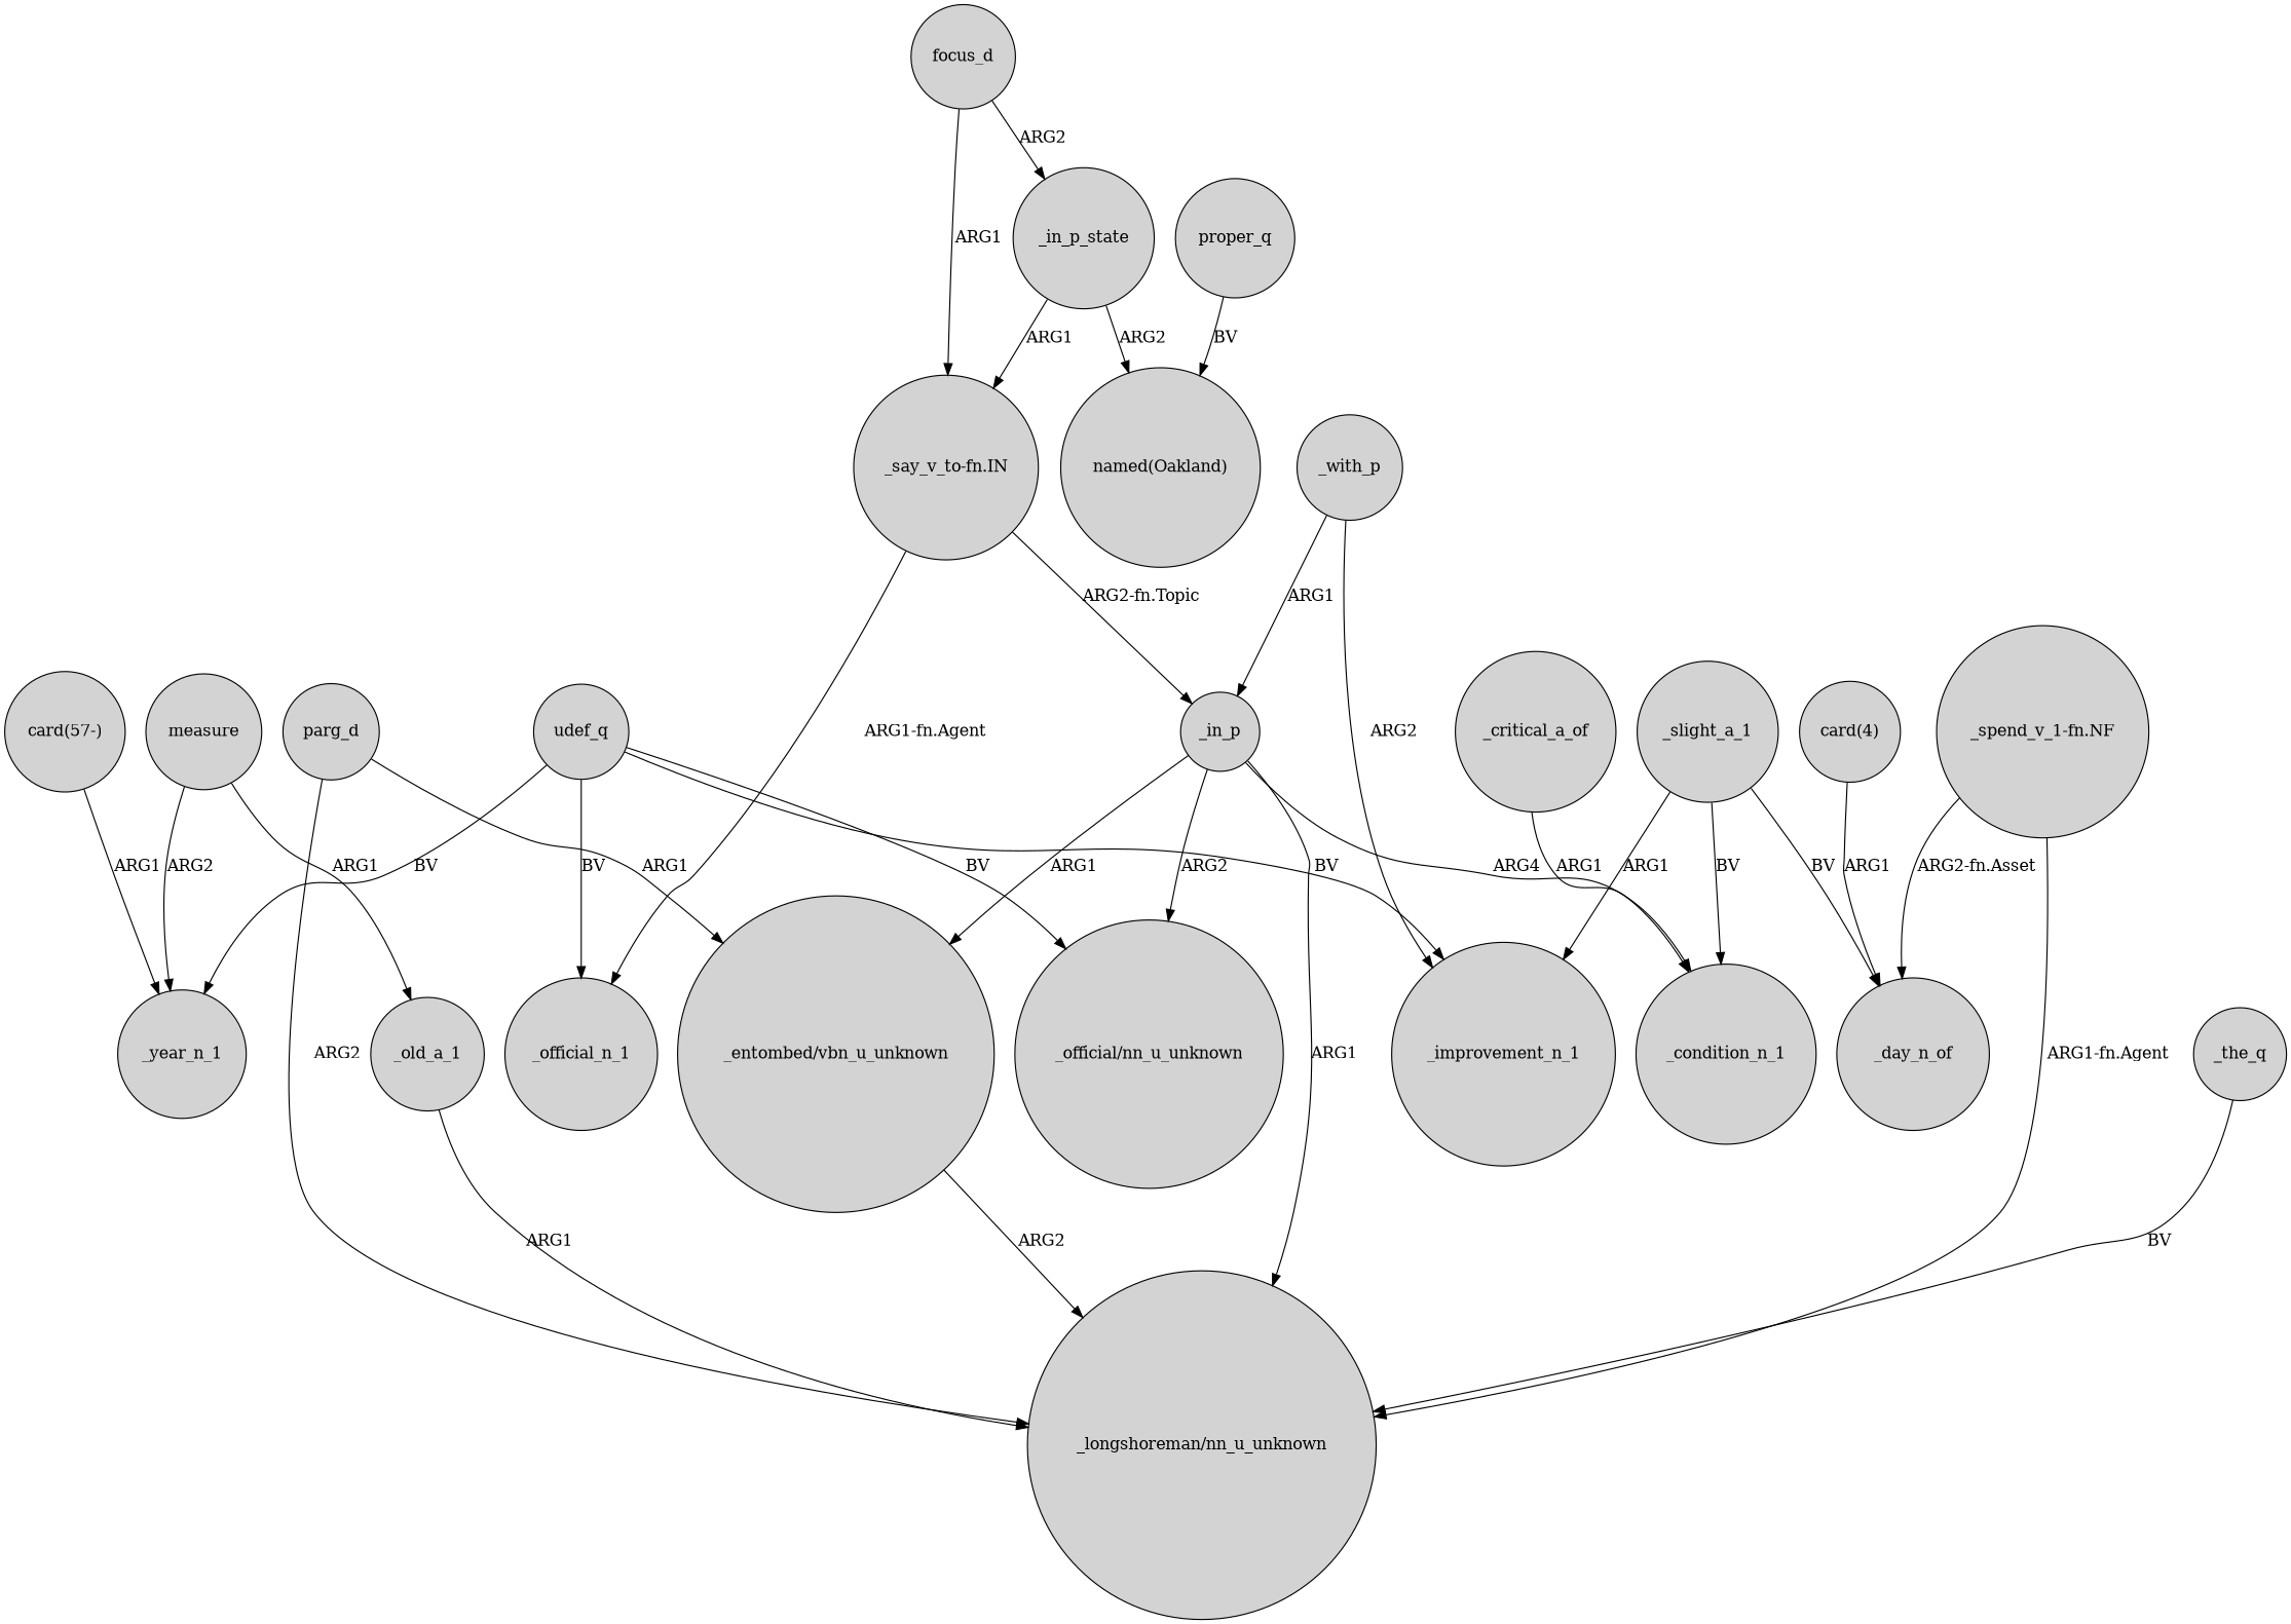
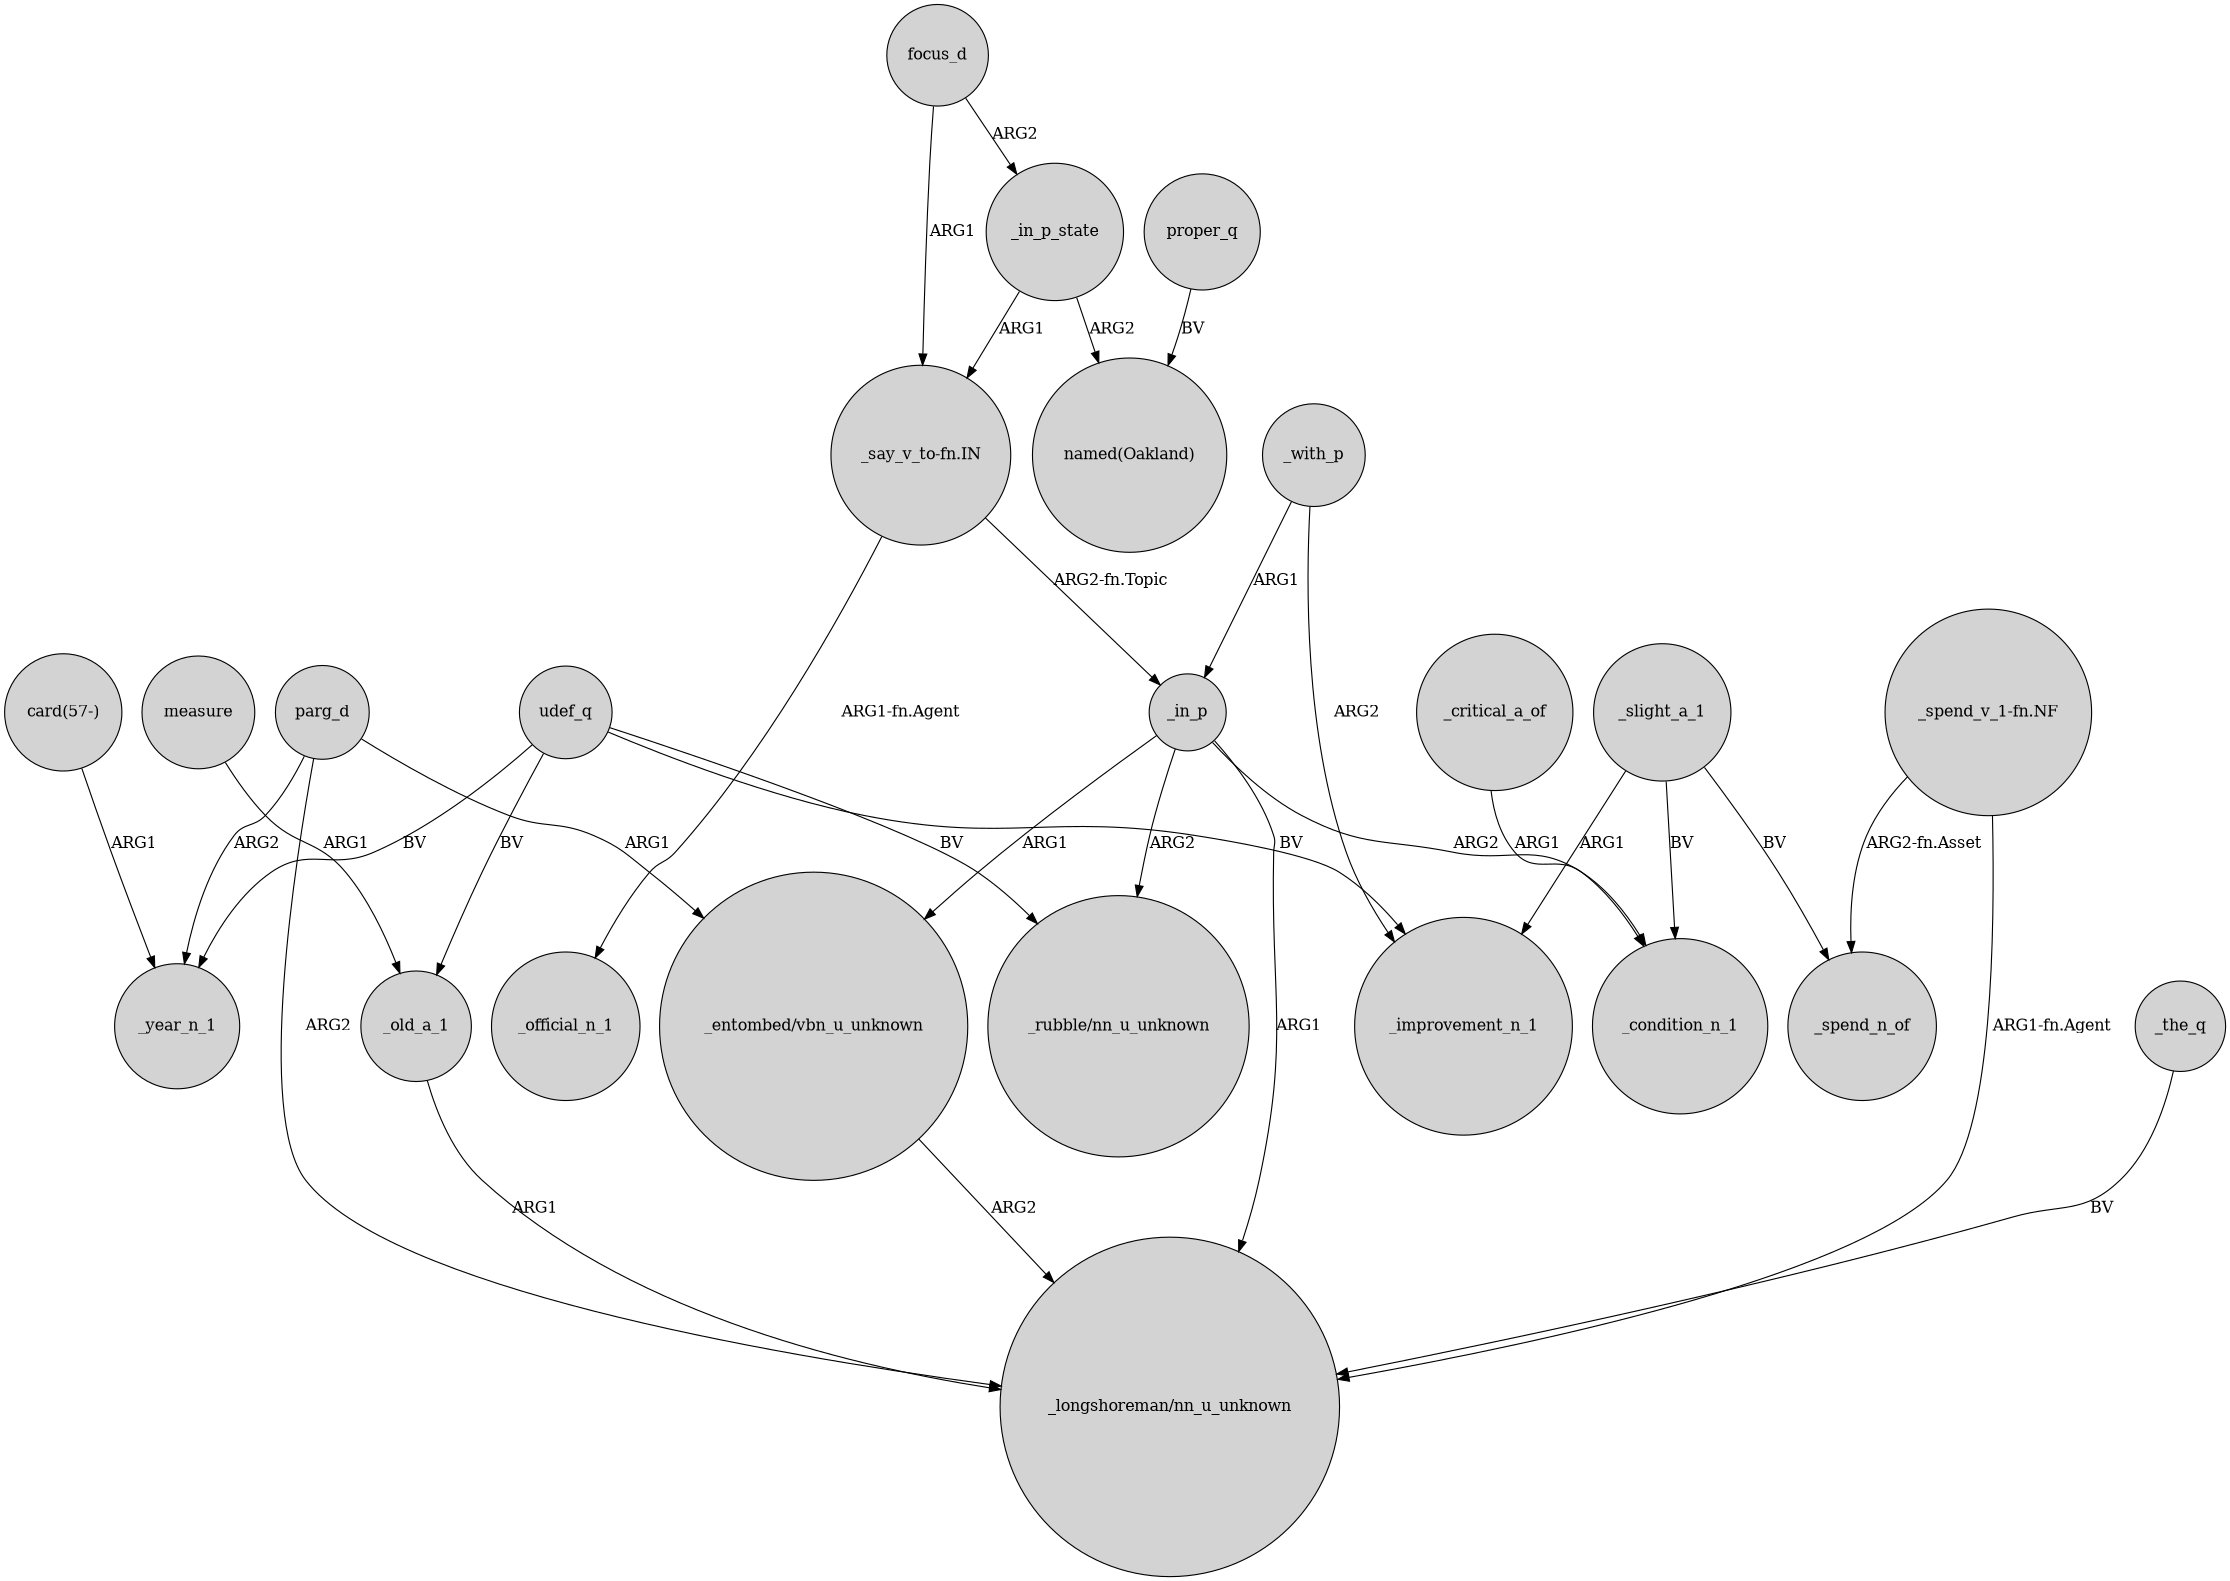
  digraph {
    node [shape=circle style=filled]
    "_say_v_to-fn.IN"
    _in_p
    _official_n_1
    "_entombed/vbn_u_unknown"
    "_longshoreman/nn_u_unknown"
    _condition_n_1
-   "_rubble/nn_u_unknown" [label="_official/nn_u_unknown"]
+   "_rubble/nn_u_unknown"
    _in_p_state
    "named(Oakland)"
    measure
    _year_n_1
    _old_a_1
    focus_d
    parg_d
    udef_q
    _improvement_n_1
-   "card(4)"
-   _day_n_of
+   _day_n_of [label=_spend_n_of]
    "card(57-)"
    "_spend_v_1-fn.NF"
    _with_p
    _critical_a_of
    proper_q
    _slight_a_1
    _the_q
    "_say_v_to-fn.IN" -> _in_p [label="ARG2-fn.Topic"]
    "_say_v_to-fn.IN" -> _official_n_1 [label="ARG1-fn.Agent"]
    _in_p -> "_entombed/vbn_u_unknown" [label=ARG1]
    _in_p -> "_longshoreman/nn_u_unknown" [label=ARG1]
-   _in_p -> _condition_n_1 [label=ARG4]
+   _in_p -> _condition_n_1 [label=ARG2]
    _in_p -> "_rubble/nn_u_unknown" [label=ARG2]
    "_entombed/vbn_u_unknown" -> "_longshoreman/nn_u_unknown" [label=ARG2]
    _in_p_state -> "_say_v_to-fn.IN" [label=ARG1]
    _in_p_state -> "named(Oakland)" [label=ARG2]
-   measure -> _year_n_1 [label=ARG2]
+   parg_d -> _year_n_1 [label=ARG2]
    measure -> _old_a_1 [label=ARG1]
    _old_a_1 -> "_longshoreman/nn_u_unknown" [label=ARG1]
    focus_d -> "_say_v_to-fn.IN" [label=ARG1]
    focus_d -> _in_p_state [label=ARG2]
    parg_d -> "_entombed/vbn_u_unknown" [label=ARG1]
    parg_d -> "_longshoreman/nn_u_unknown" [label=ARG2]
-   udef_q -> _official_n_1 [label=BV]
+   udef_q -> _old_a_1 [label=BV]
    udef_q -> "_rubble/nn_u_unknown" [label=BV]
    udef_q -> _year_n_1 [label=BV]
    udef_q -> _improvement_n_1 [label=BV]
-   "card(4)" -> _day_n_of [label=ARG1]
    "card(57-)" -> _year_n_1 [label=ARG1]
    "_spend_v_1-fn.NF" -> "_longshoreman/nn_u_unknown" [label="ARG1-fn.Agent"]
    "_spend_v_1-fn.NF" -> _day_n_of [label="ARG2-fn.Asset"]
    _with_p -> _in_p [label=ARG1]
    _with_p -> _improvement_n_1 [label=ARG2]
    _critical_a_of -> _condition_n_1 [label=ARG1]
    proper_q -> "named(Oakland)" [label=BV]
    _slight_a_1 -> _condition_n_1 [label=BV]
    _slight_a_1 -> _improvement_n_1 [label=ARG1]
    _slight_a_1 -> _day_n_of [label=BV]
    _the_q -> "_longshoreman/nn_u_unknown" [label=BV]
  }
